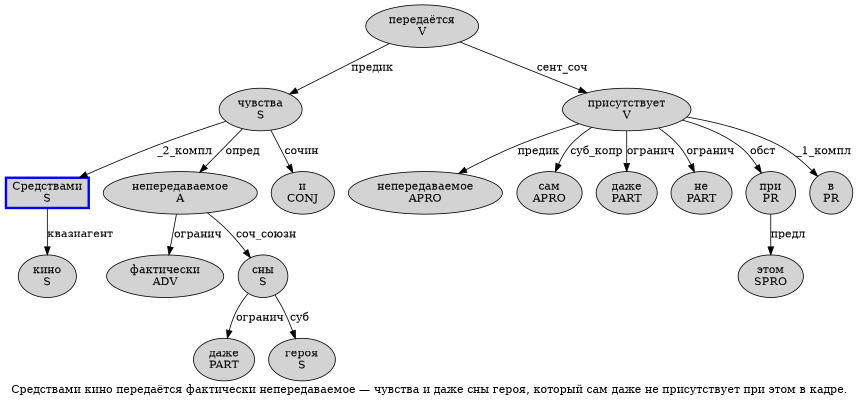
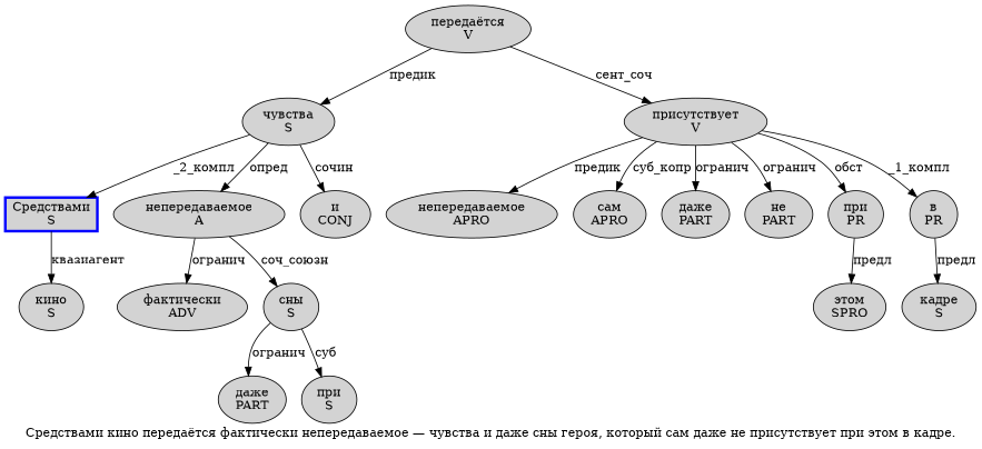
  digraph {
    label="Средствами кино передаётся фактически непередаваемое — чувства и даже сны героя, который сам даже не присутствует при этом в кадре."
    node [fillcolor=lightgray penwidth=1 shape=ellipse style=filled]
    n1 [color=blue label="Средствами\nS" penwidth=3 shape=box]
    n2 [label="кино\nS"]
    n3 [label="передаётся\nV"]
    n4 [label="чувства\nS"]
    n5 [label="присутствует\nV"]
    n6 [label="непередаваемое\nA"]
    n7 [label="и\nCONJ"]
    n8 [label="непередаваемое\nAPRO"]
    n9 [label="сам\nAPRO"]
    n10 [label="даже\nPART"]
    n11 [label="не\nPART"]
    n12 [label="при\nPR"]
    n13 [label="в\nPR"]
    n14 [label="фактически\nADV"]
    n15 [label="сны\nS"]
    n16 [label="даже\nPART"]
-   n17 [label="героя\nS"]
+   n17 [label="при\nS"]
    n18 [label="этом\nSPRO"]
+   n19 [label="кадре\nS"]
    n1 -> n2 [label="квазиагент"]
    n3 -> n4 [label="предик"]
    n3 -> n5 [label="сент_соч"]
    n4 -> n1 [label="_2_компл"]
    n4 -> n6 [label="опред"]
    n4 -> n7 [label="сочин"]
    n5 -> n8 [label="предик"]
    n5 -> n9 [label="суб_копр"]
    n5 -> n10 [label="огранич"]
    n5 -> n11 [label="огранич"]
    n5 -> n12 [label="обст"]
    n5 -> n13 [label="_1_компл"]
    n6 -> n14 [label="огранич"]
    n6 -> n15 [label="соч_союзн"]
    n12 -> n18 [label="предл"]
+   n13 -> n19 [label="предл"]
    n15 -> n16 [label="огранич"]
    n15 -> n17 [label="суб"]
  }
